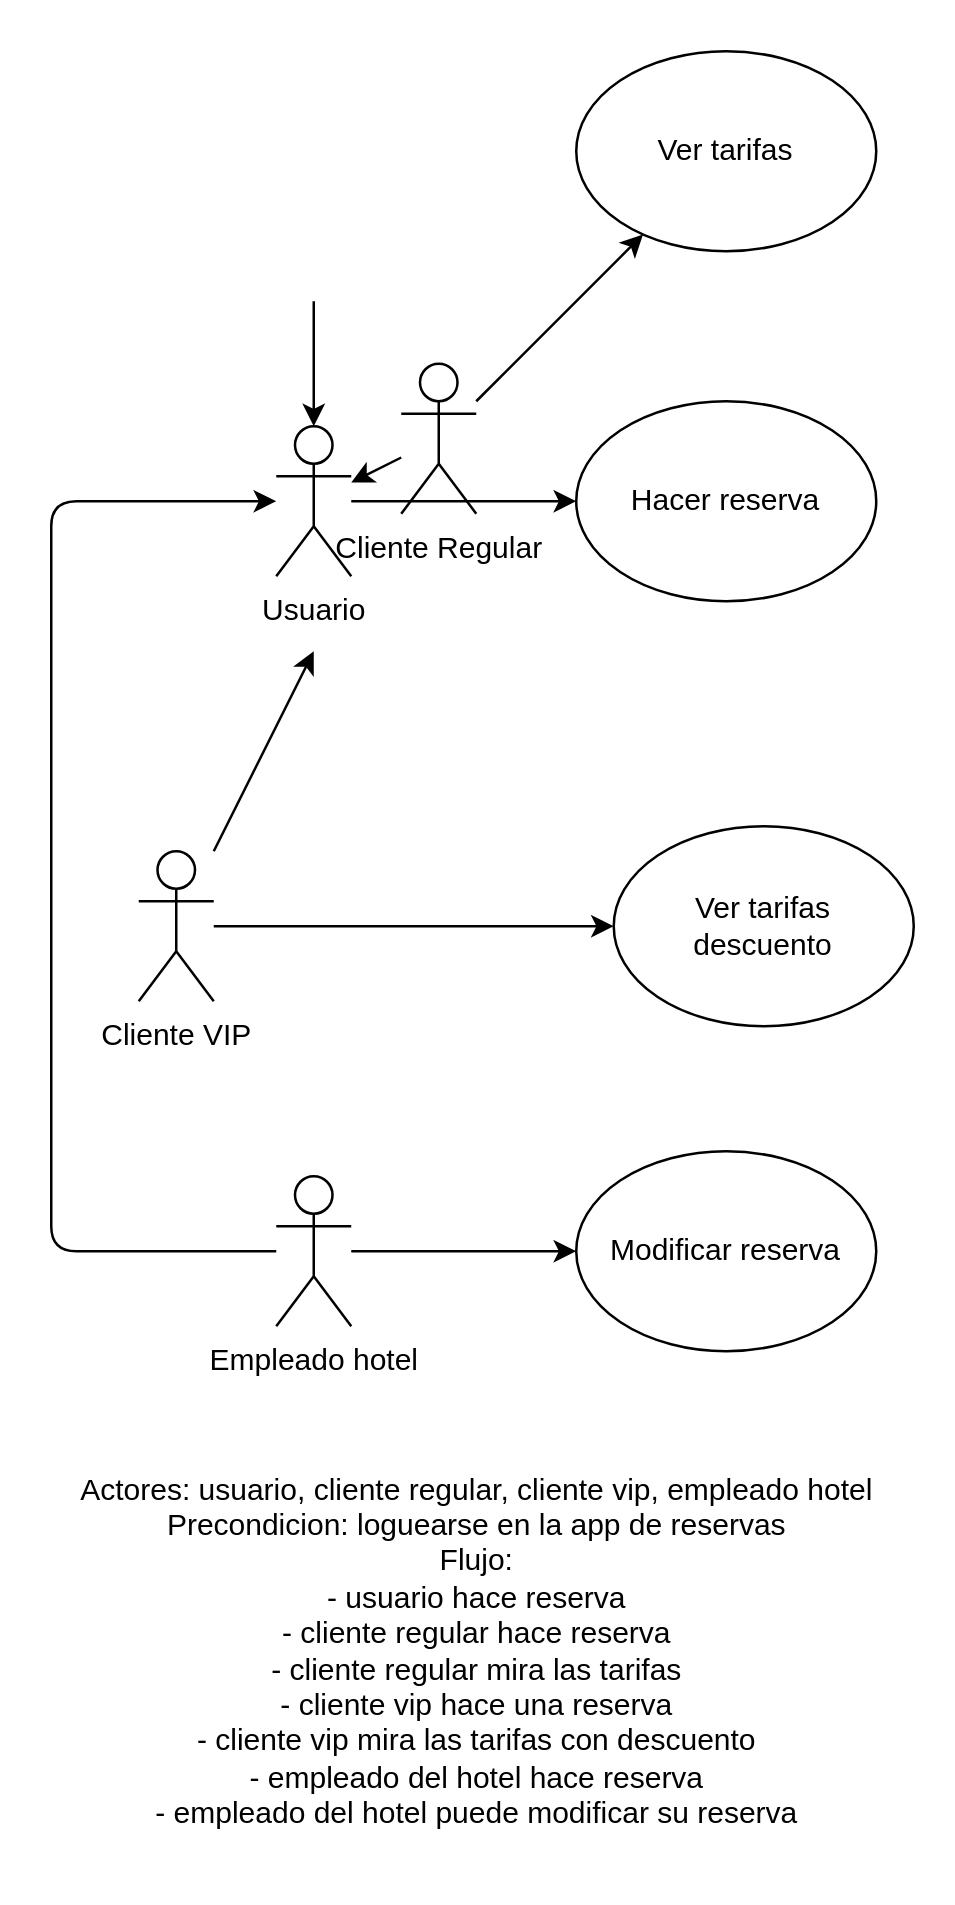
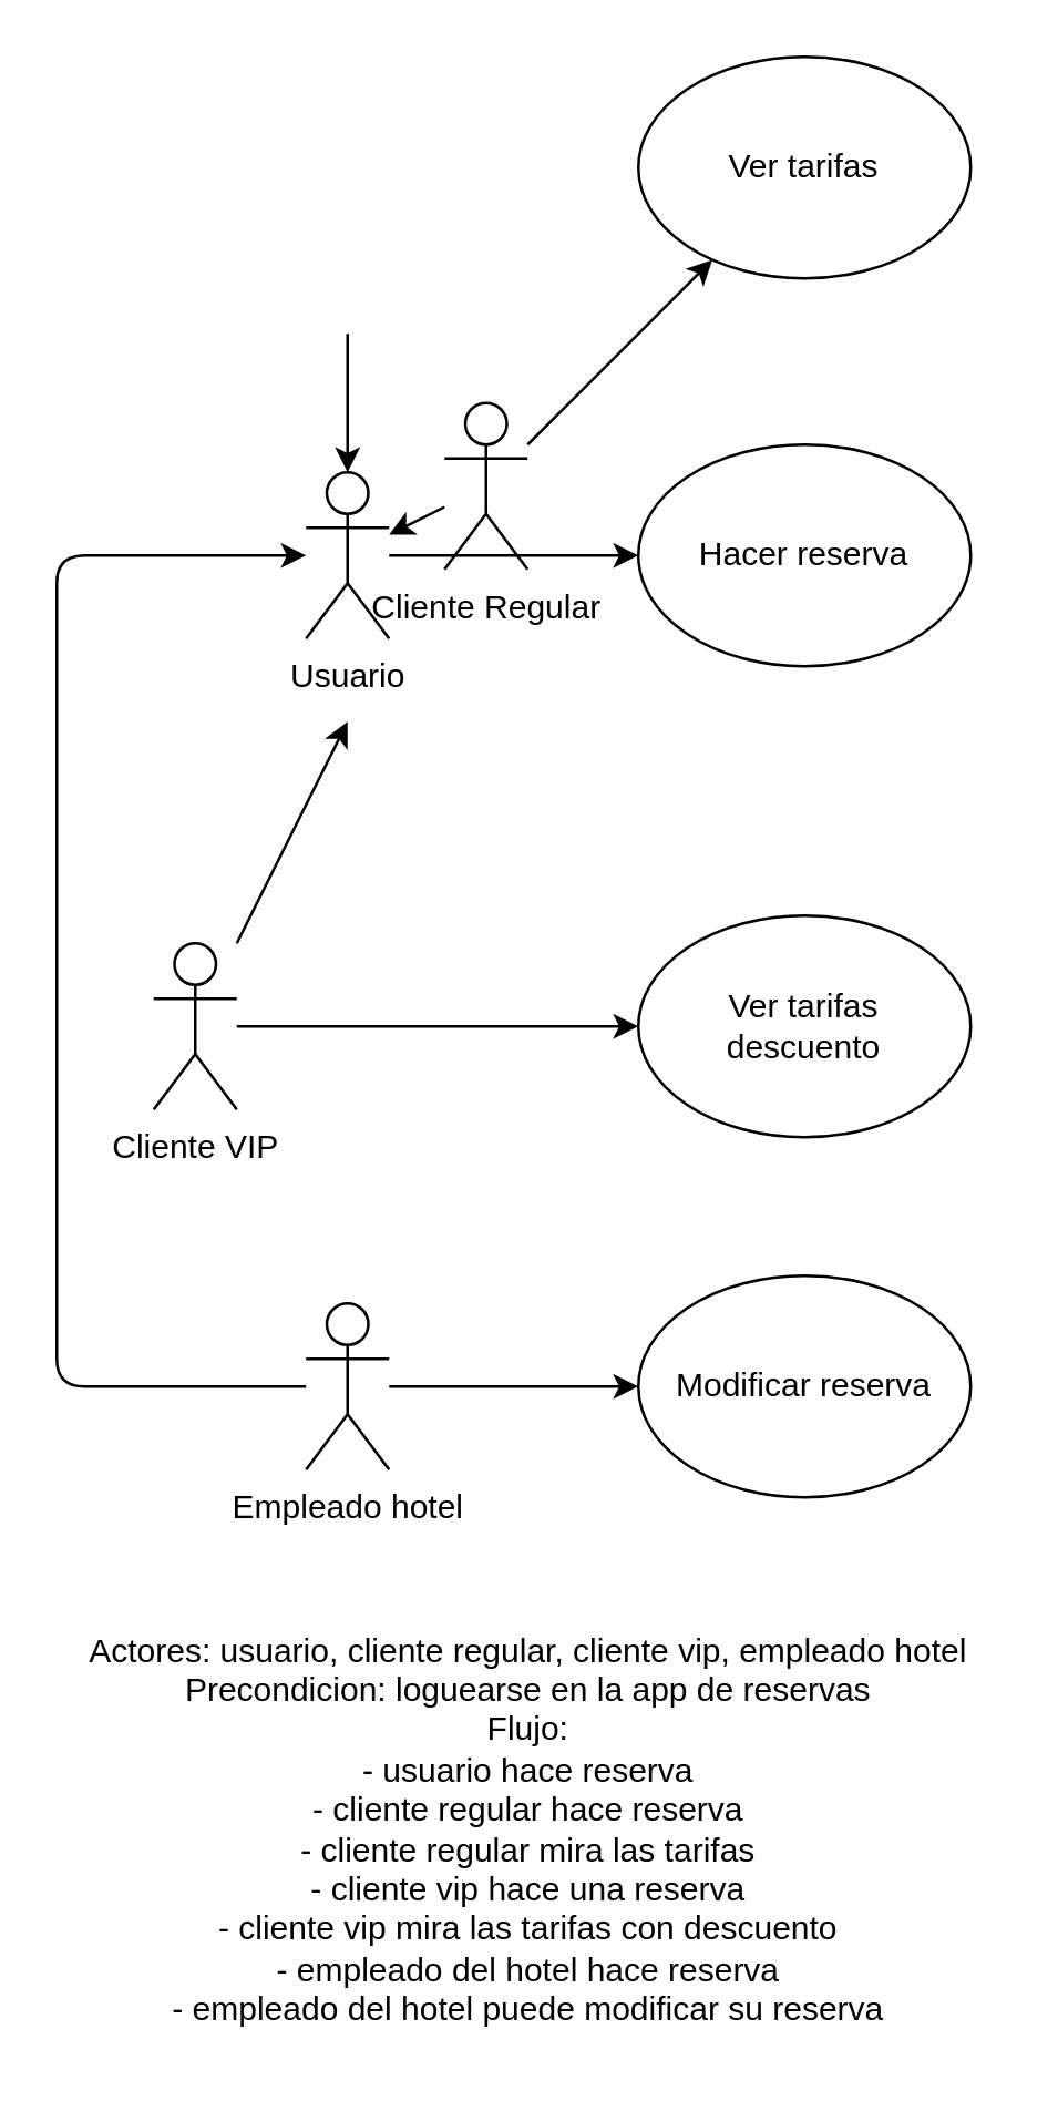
  <mxCell id="0" />
  <mxCell id="1" parent="0" />
  <mxCell id="2" value="" style="edgeStyle=none;html=1;" edge="1" parent="1" source="3" target="4"><mxGeometry relative="1" as="geometry" /></mxCell>
  <mxCell id="3" value="Usuario&lt;br&gt;" style="shape=umlActor;verticalLabelPosition=bottom;verticalAlign=top;html=1;outlineConnect=0;" vertex="1" parent="1"><mxGeometry x="110" y="170" width="30" height="60" as="geometry" /></mxCell>
  <mxCell id="4" value="Hacer reserva" style="ellipse;whiteSpace=wrap;html=1;" vertex="1" parent="1"><mxGeometry x="230" y="160" width="120" height="80" as="geometry" /></mxCell>
  <mxCell id="5" value="" style="edgeStyle=none;html=1;" edge="1" parent="1" source="7"><mxGeometry relative="1" as="geometry"><mxPoint x="125" y="260" as="targetPoint" /></mxGeometry></mxCell>
  <mxCell id="6" value="" style="edgeStyle=none;html=1;" edge="1" parent="1" source="7" target="13"><mxGeometry relative="1" as="geometry" /></mxCell>
  <mxCell id="7" value="Cliente VIP" style="shape=umlActor;verticalLabelPosition=bottom;verticalAlign=top;html=1;outlineConnect=0;" vertex="1" parent="1"><mxGeometry x="55" y="340" width="30" height="60" as="geometry" /></mxCell>
  <mxCell id="8" value="" style="edgeStyle=none;html=1;" edge="1" parent="1" source="11" target="3"><mxGeometry relative="1" as="geometry" /></mxCell>
  <mxCell id="9" value="" style="edgeStyle=none;html=1;" edge="1" parent="1"><mxGeometry relative="1" as="geometry"><mxPoint x="125" y="120" as="sourcePoint" /><mxPoint x="125" y="170" as="targetPoint" /></mxGeometry></mxCell>
  <mxCell id="10" value="" style="edgeStyle=none;html=1;" edge="1" parent="1" source="11" target="12"><mxGeometry relative="1" as="geometry" /></mxCell>
  <mxCell id="11" value="Cliente Regular" style="shape=umlActor;verticalLabelPosition=bottom;verticalAlign=top;html=1;outlineConnect=0;" vertex="1" parent="1"><mxGeometry x="160" y="145" width="30" height="60" as="geometry" /></mxCell>
  <mxCell id="12" value="Ver tarifas" style="ellipse;whiteSpace=wrap;html=1;" vertex="1" parent="1"><mxGeometry x="230" y="20" width="120" height="80" as="geometry" /></mxCell>
- <mxCell id="13" value="Ver tarifas&lt;br&gt;descuento" style="ellipse;whiteSpace=wrap;html=1;" vertex="1" parent="1"><mxGeometry x="245" y="330" width="120" height="80" as="geometry" /></mxCell>
+ <mxCell id="13" value="Ver tarifas&lt;br&gt;descuento" style="ellipse;whiteSpace=wrap;html=1;" vertex="1" parent="1"><mxGeometry x="230" y="330" width="120" height="80" as="geometry" /></mxCell>
  <mxCell id="14" style="edgeStyle=none;html=1;" edge="1" parent="1" source="16"><mxGeometry relative="1" as="geometry"><mxPoint x="110" y="200" as="targetPoint" /><Array as="points"><mxPoint x="20" y="500" /><mxPoint x="20" y="200" /></Array></mxGeometry></mxCell>
  <mxCell id="15" value="" style="edgeStyle=none;html=1;" edge="1" parent="1" source="16" target="17"><mxGeometry relative="1" as="geometry" /></mxCell>
  <mxCell id="16" value="Empleado hotel" style="shape=umlActor;verticalLabelPosition=bottom;verticalAlign=top;html=1;outlineConnect=0;" vertex="1" parent="1"><mxGeometry x="110" y="470" width="30" height="60" as="geometry" /></mxCell>
  <mxCell id="17" value="Modificar reserva" style="ellipse;whiteSpace=wrap;html=1;" vertex="1" parent="1"><mxGeometry x="230" y="460" width="120" height="80" as="geometry" /></mxCell>
  <mxCell id="18" value="Actores: usuario, cliente regular, cliente vip, empleado hotel&lt;br&gt;Precondicion: loguearse en la app de reservas&lt;br&gt;Flujo:&lt;br&gt;- usuario hace reserva&lt;br&gt;- cliente regular hace reserva&lt;br&gt;- cliente regular mira las tarifas&lt;br&gt;- cliente vip hace una reserva&lt;br&gt;- cliente vip mira las tarifas con descuento&lt;br&gt;- empleado del hotel hace reserva&lt;br&gt;- empleado del hotel puede modificar su reserva" style="text;html=1;align=center;verticalAlign=middle;resizable=0;points=[];autosize=1;strokeColor=none;fillColor=none;" vertex="1" parent="1"><mxGeometry x="20" y="580" width="340" height="160" as="geometry" /></mxCell>
